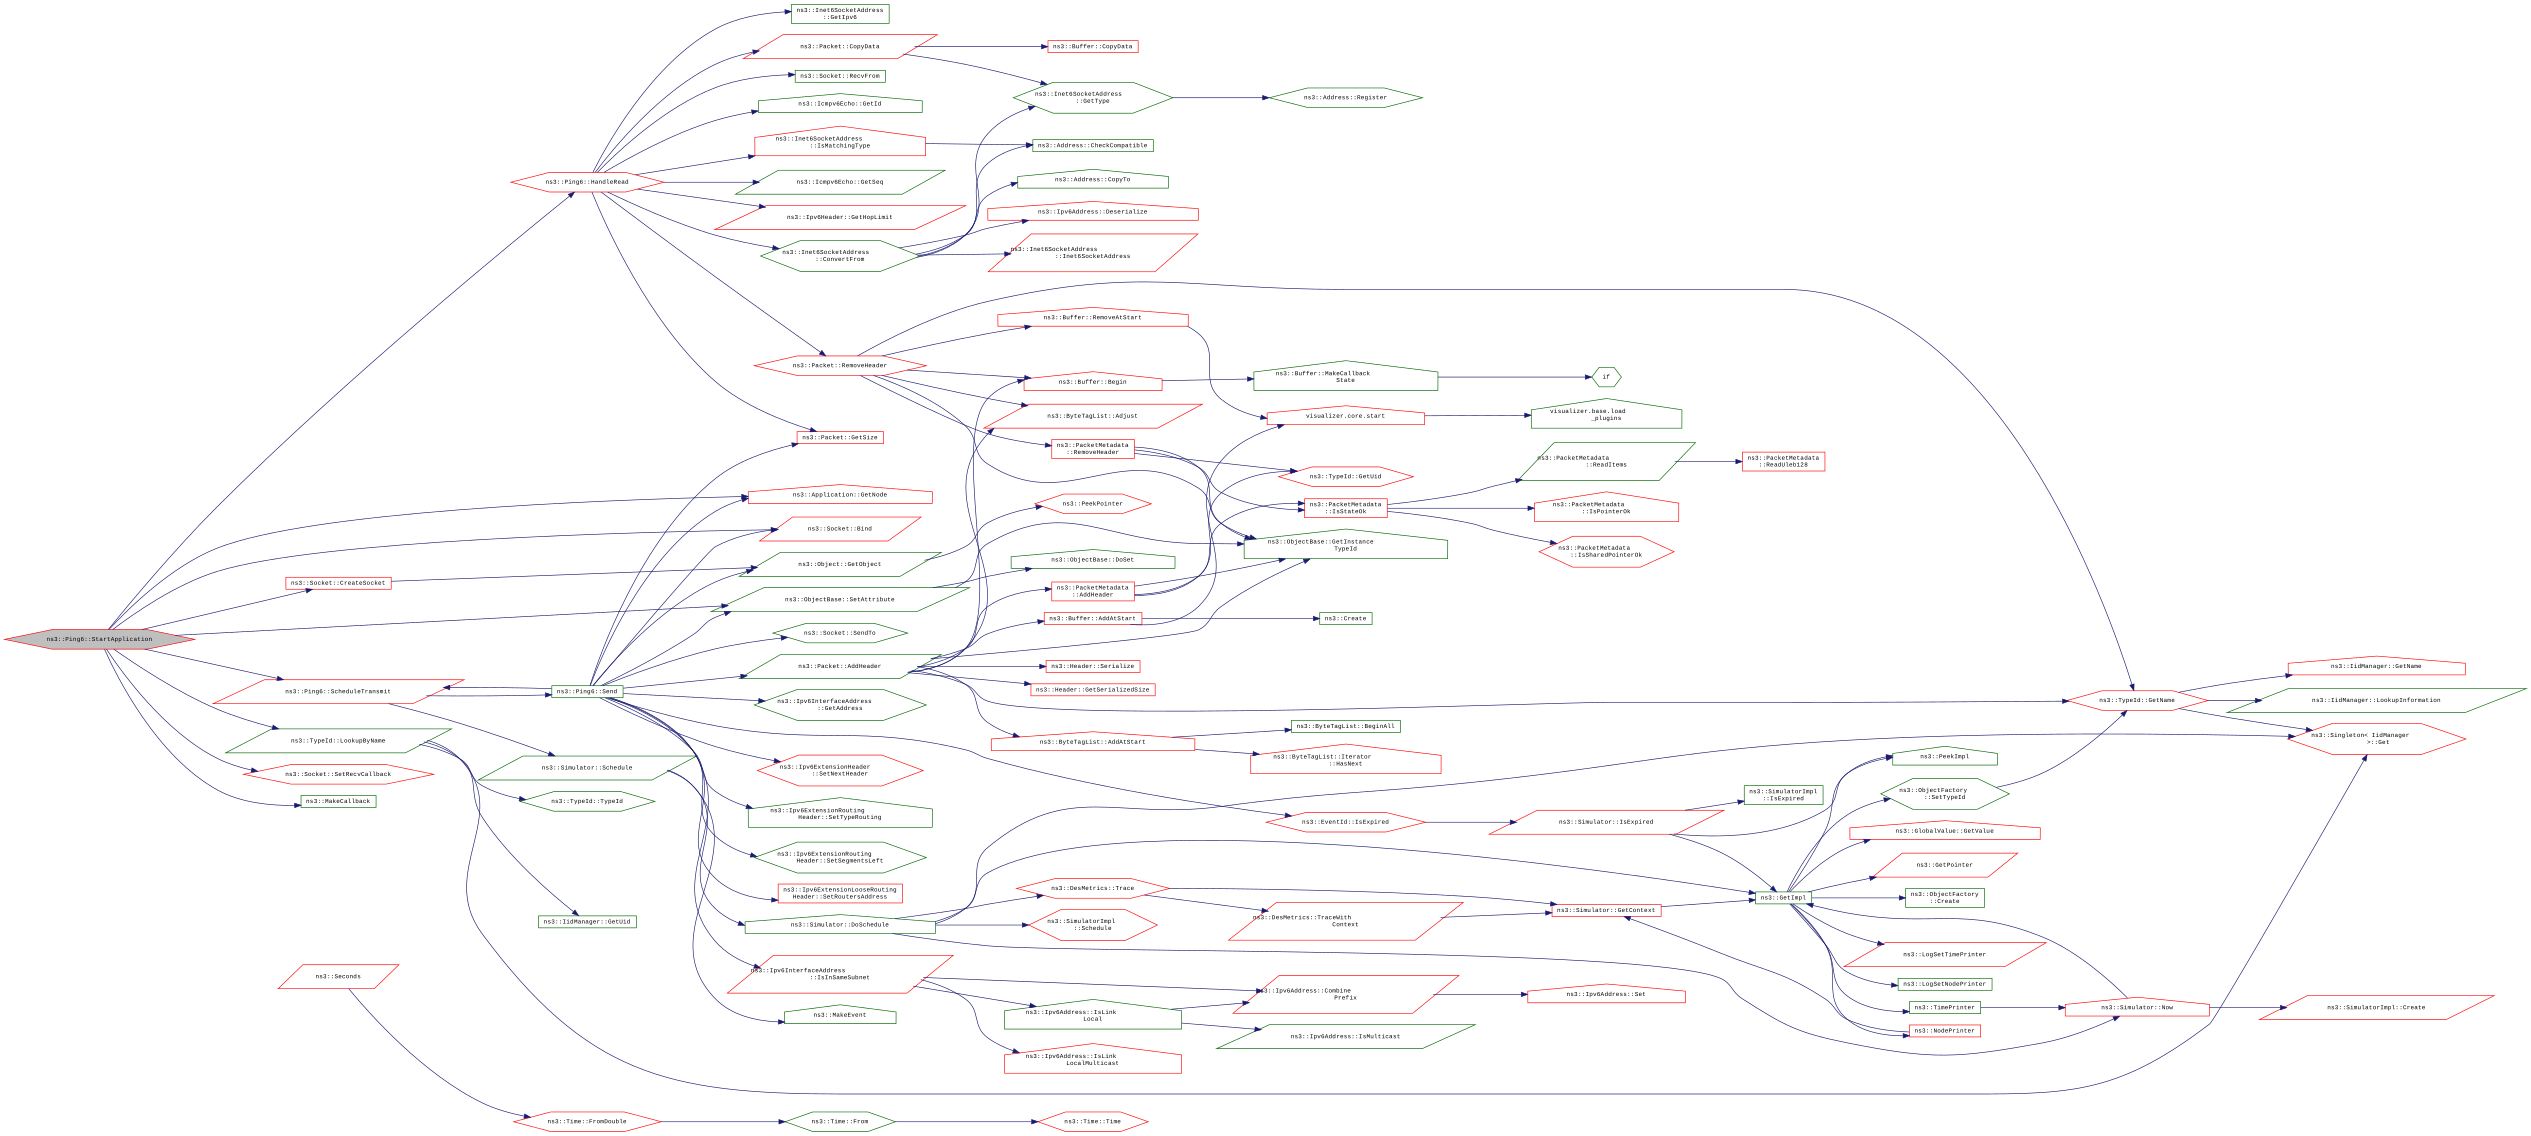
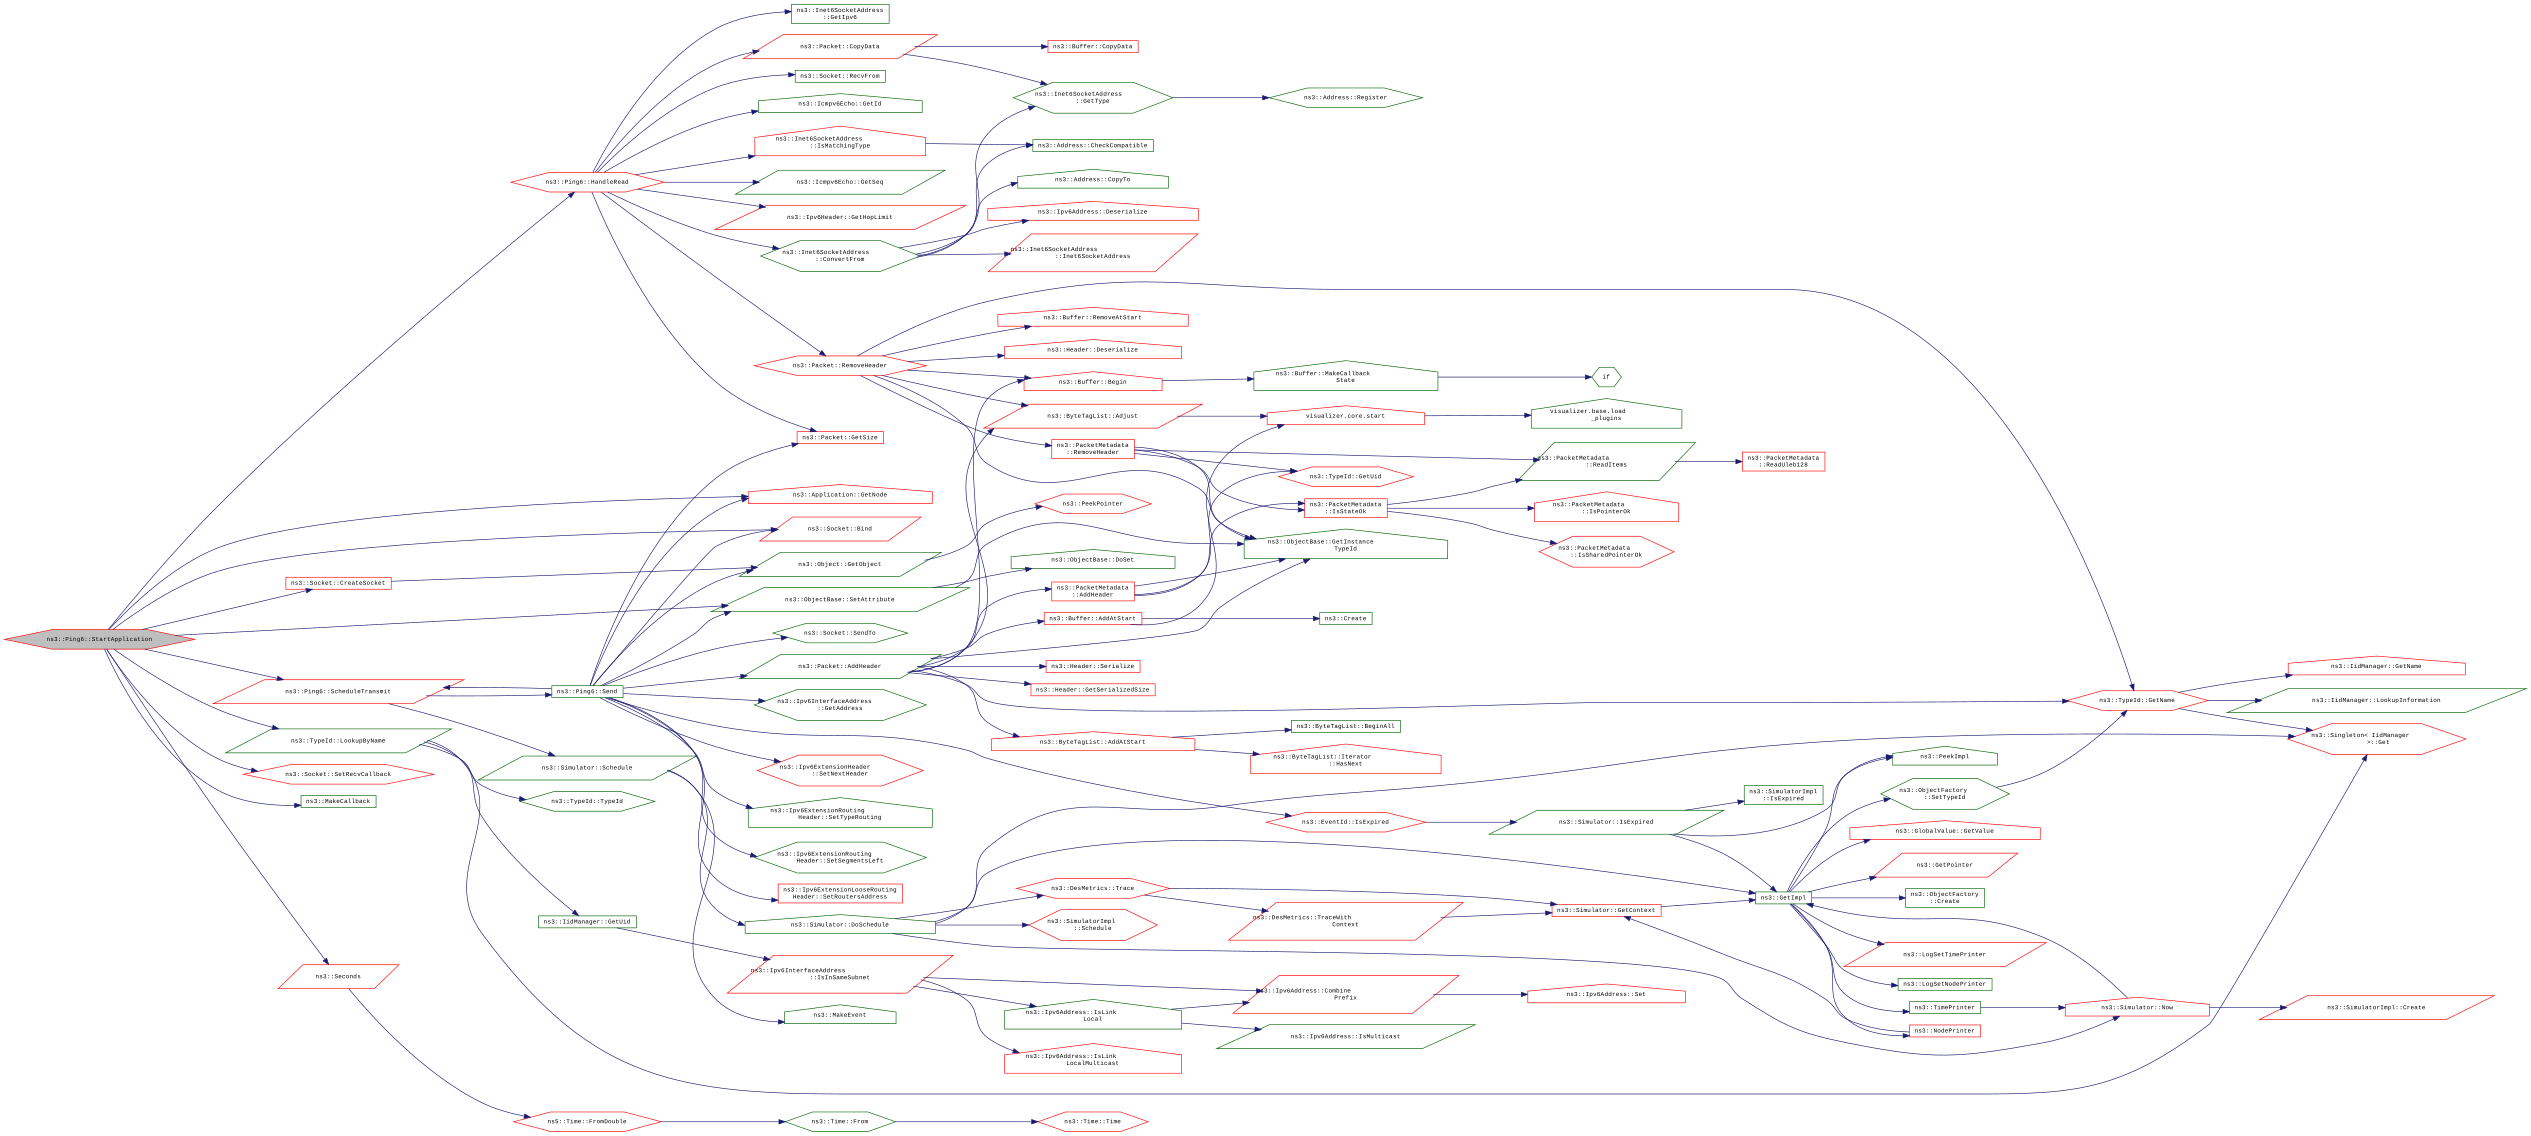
  digraph {
    fontname="Liberation Mono"
    rankdir=LR
    node [color=red fillcolor=white fontname="Liberation Mono" fontsize=10 shape=box style=filled]
    edge [color=midnightblue fontname="Liberation Mono" fontsize=10 labelfontname=Helvetica labelfontsize=10 style=solid]
    n1 [fillcolor=grey75 fontcolor=black height=0.2 label="ns3::Ping6::StartApplication" shape=hexagon width=0.4]
    n2 [color=darkgreen height=0.2 label="ns3::TypeId::LookupByName" shape=parallelogram width=0.4]
    n3 [height=0.2 label="ns3::Socket::CreateSocket" width=0.4]
    n4 [height=0.2 label="ns3::Application::GetNode" shape=house width=0.4]
    n5 [height=0.2 label="ns3::Socket::Bind" shape=parallelogram width=0.4]
    n6 [color=darkgreen height=0.2 label="ns3::ObjectBase::SetAttribute" shape=parallelogram width=0.4]
    n7 [height=0.2 label="ns3::Socket::SetRecvCallback" shape=hexagon width=0.4]
    n8 [color=darkgreen height=0.2 label="ns3::MakeCallback" width=0.4]
    n9 [height=0.2 label="ns3::Ping6::HandleRead" shape=hexagon width=0.4]
    n10 [height=0.2 label="ns3::Ping6::ScheduleTransmit" shape=parallelogram width=0.4]
    n11 [height=0.2 label="ns3::Seconds" shape=parallelogram width=0.4]
    n12 [height=0.2 label="ns3::Singleton\< IidManager\l \>::Get" shape=hexagon width=0.4]
    n13 [color=darkgreen height=0.2 label="ns3::IidManager::GetUid" width=0.4]
    n14 [color=darkgreen height=0.2 label="ns3::TypeId::TypeId" shape=hexagon width=0.4]
    n15 [color=darkgreen height=0.2 label="ns3::Object::GetObject" shape=parallelogram width=0.4]
    n16 [color=darkgreen height=0.2 label="ns3::ObjectBase::GetInstance\lTypeId" shape=house width=0.4]
    n17 [color=darkgreen height=0.2 label="ns3::ObjectBase::DoSet" shape=house width=0.4]
    n18 [color=darkgreen height=0.2 label="ns3::Socket::RecvFrom" width=0.4]
    n19 [height=0.2 label="ns3::Inet6SocketAddress\l::IsMatchingType" shape=house width=0.4]
    n20 [color=darkgreen height=0.2 label="ns3::Inet6SocketAddress\l::ConvertFrom" shape=hexagon width=0.4]
    n21 [height=0.2 label="ns3::Packet::RemoveHeader" shape=hexagon width=0.4]
    n22 [height=0.2 label="ns3::Packet::CopyData" shape=parallelogram width=0.4]
    n23 [height=0.2 label="ns3::Packet::GetSize" width=0.4]
    n24 [color=darkgreen height=0.2 label="ns3::Inet6SocketAddress\l::GetIpv6" width=0.4]
    n25 [color=darkgreen height=0.2 label="ns3::Icmpv6Echo::GetId" shape=house width=0.4]
    n26 [color=darkgreen height=0.2 label="ns3::Icmpv6Echo::GetSeq" shape=parallelogram width=0.4]
    n27 [height=0.2 label="ns3::Ipv6Header::GetHopLimit" shape=parallelogram width=0.4]
    n28 [color=darkgreen height=0.2 label="ns3::Simulator::Schedule" shape=parallelogram width=0.4]
    n29 [color=darkgreen height=0.2 label="ns3::Ping6::Send" width=0.4]
-   n30 [height=0.2 label="ns3::Time::FromDouble" shape=hexagon width=0.4]
+   n30 [height=0.2 label="ns5::Time::FromDouble" shape=hexagon width=0.4]
    n31 [height=0.2 label="ns3::PeekPointer" shape=hexagon width=0.4]
    n32 [color=darkgreen height=0.2 label="ns3::Address::CheckCompatible" width=0.4]
    n33 [color=darkgreen height=0.2 label="ns3::Inet6SocketAddress\l::GetType" shape=hexagon width=0.4]
    n34 [color=darkgreen height=0.2 label="ns3::Address::CopyTo" shape=house width=0.4]
    n35 [height=0.2 label="ns3::Ipv6Address::Deserialize" shape=house width=0.4]
    n36 [height=0.2 label="ns3::Inet6SocketAddress\l::Inet6SocketAddress" shape=parallelogram width=0.4]
+   n37 [height=0.2 label="ns3::Header::Deserialize" shape=house width=0.4]
    n38 [height=0.2 label="ns3::Buffer::Begin" shape=house width=0.4]
    n39 [height=0.2 label="ns3::TypeId::GetName" shape=hexagon width=0.4]
    n40 [height=0.2 label="ns3::Buffer::RemoveAtStart" shape=house width=0.4]
    n41 [height=0.2 label="ns3::ByteTagList::Adjust" shape=parallelogram width=0.4]
    n42 [height=0.2 label="ns3::PacketMetadata\l::RemoveHeader" width=0.4]
    n43 [height=0.2 label="ns3::Buffer::CopyData" width=0.4]
    n44 [color=darkgreen height=0.2 label="ns3::Address::Register" shape=hexagon width=0.4]
    n45 [color=darkgreen height=0.2 label="ns3::Buffer::MakeCallback\lState" shape=house width=0.4]
    n46 [height=0.2 label="ns3::IidManager::GetName" shape=house width=0.4]
    n47 [color=darkgreen height=0.2 label="ns3::IidManager::LookupInformation" shape=parallelogram width=0.4]
    n48 [height=0.2 label="visualizer.core.start" shape=house width=0.4]
    n49 [height=0.2 label="ns3::TypeId::GetUid" shape=hexagon width=0.4]
    n50 [height=0.2 label="ns3::PacketMetadata\l::IsStateOk" width=0.4]
    n51 [color=darkgreen height=0.2 label="ns3::PacketMetadata\l::ReadItems" shape=parallelogram width=0.4]
    n52 [color=darkgreen height=0.2 label=if shape=hexagon width=0.4]
    n53 [color=darkgreen height=0.2 label="visualizer.base.load\l_plugins" shape=house width=0.4]
    n54 [height=0.2 label="ns3::PacketMetadata\l::IsPointerOk" shape=house width=0.4]
    n55 [height=0.2 label="ns3::PacketMetadata\l::IsSharedPointerOk" shape=hexagon width=0.4]
    n56 [height=0.2 label="ns3::PacketMetadata\l::ReadUleb128" width=0.4]
    n57 [color=darkgreen height=0.2 label="ns3::Simulator::DoSchedule" shape=house width=0.4]
    n58 [color=darkgreen height=0.2 label="ns3::MakeEvent" shape=house width=0.4]
    n59 [height=0.2 label="ns3::EventId::IsExpired" shape=hexagon width=0.4]
    n60 [height=0.2 label="ns3::Ipv6InterfaceAddress\l::IsInSameSubnet" shape=parallelogram width=0.4]
    n61 [color=darkgreen height=0.2 label="ns3::Ipv6InterfaceAddress\l::GetAddress" shape=hexagon width=0.4]
    n62 [color=darkgreen height=0.2 label="ns3::Packet::AddHeader" shape=parallelogram width=0.4]
    n63 [height=0.2 label="ns3::Ipv6ExtensionHeader\l::SetNextHeader" shape=hexagon width=0.4]
    n64 [color=darkgreen height=0.2 label="ns3::Ipv6ExtensionRouting\lHeader::SetTypeRouting" shape=house width=0.4]
    n65 [color=darkgreen height=0.2 label="ns3::Ipv6ExtensionRouting\lHeader::SetSegmentsLeft" shape=hexagon width=0.4]
    n66 [height=0.2 label="ns3::Ipv6ExtensionLooseRouting\lHeader::SetRoutersAddress" width=0.4]
    n67 [color=darkgreen height=0.2 label="ns3::Socket::SendTo" shape=hexagon width=0.4]
    n68 [height=0.2 label="ns3::DesMetrics::Trace" shape=hexagon width=0.4]
    n69 [color=darkgreen height=0.2 label="ns3::GetImpl" width=0.4]
    n70 [height=0.2 label="ns3::Simulator::Now" shape=house width=0.4]
    n71 [height=0.2 label="ns3::SimulatorImpl\l::Schedule" shape=hexagon width=0.4]
    n72 [height=0.2 label="ns3::DesMetrics::TraceWith\lContext" shape=parallelogram width=0.4]
    n73 [height=0.2 label="ns3::Simulator::GetContext" width=0.4]
    n74 [color=darkgreen height=0.2 label="ns3::PeekImpl" shape=house width=0.4]
    n75 [height=0.2 label="ns3::GlobalValue::GetValue" shape=house width=0.4]
    n76 [color=darkgreen height=0.2 label="ns3::ObjectFactory\l::SetTypeId" shape=hexagon width=0.4]
    n77 [height=0.2 label="ns3::GetPointer" shape=parallelogram width=0.4]
    n78 [color=darkgreen height=0.2 label="ns3::ObjectFactory\l::Create" width=0.4]
    n79 [height=0.2 label="ns3::LogSetTimePrinter" shape=parallelogram width=0.4]
    n80 [color=darkgreen height=0.2 label="ns3::TimePrinter" width=0.4]
    n81 [color=darkgreen height=0.2 label="ns3::LogSetNodePrinter" width=0.4]
    n82 [height=0.2 label="ns3::NodePrinter" width=0.4]
    n83 [height=0.2 label="ns3::SimulatorImpl::Create" shape=parallelogram width=0.4]
-   n84 [height=0.2 label="ns3::Simulator::IsExpired" shape=parallelogram width=0.4]
+   n84 [color=darkgreen height=0.2 label="ns3::Simulator::IsExpired" shape=parallelogram width=0.4]
    n85 [height=0.2 label="ns3::Ipv6Address::Combine\lPrefix" shape=parallelogram width=0.4]
    n86 [height=0.2 label="ns3::Ipv6Address::IsLink\lLocalMulticast" shape=house width=0.4]
    n87 [color=darkgreen height=0.2 label="ns3::Ipv6Address::IsLink\lLocal" shape=house width=0.4]
    n88 [height=0.2 label="ns3::Header::GetSerializedSize" width=0.4]
    n89 [height=0.2 label="ns3::Buffer::AddAtStart" width=0.4]
    n90 [height=0.2 label="ns3::ByteTagList::AddAtStart" shape=house width=0.4]
    n91 [height=0.2 label="ns3::Header::Serialize" width=0.4]
    n92 [height=0.2 label="ns3::PacketMetadata\l::AddHeader" width=0.4]
    n93 [color=darkgreen height=0.2 label="ns3::SimulatorImpl\l::IsExpired" width=0.4]
    n94 [height=0.2 label="ns3::Ipv6Address::Set" shape=house width=0.4]
    n95 [color=darkgreen height=0.2 label="ns3::Ipv6Address::IsMulticast" shape=parallelogram width=0.4]
    n96 [color=darkgreen height=0.2 label="ns3::Create" width=0.4]
    n97 [color=darkgreen height=0.2 label="ns3::ByteTagList::BeginAll" width=0.4]
    n98 [height=0.2 label="ns3::ByteTagList::Iterator\l::HasNext" shape=house width=0.4]
    n99 [color=darkgreen height=0.2 label="ns3::Time::From" shape=hexagon width=0.4]
    n100 [height=0.2 label="ns3::Time::Time" shape=hexagon width=0.4]
    n1 -> n2
    n1 -> n3
    n1 -> n4
    n1 -> n5
    n1 -> n6
    n1 -> n7
    n1 -> n8
    n1 -> n9
    n1 -> n10
+   n1 -> n11
    n2 -> n12
    n2 -> n13
    n2 -> n14
    n3 -> n15
    n6 -> n16
    n6 -> n17
    n9 -> n18
    n9 -> n19
    n9 -> n20
    n9 -> n21
    n9 -> n22
    n9 -> n23
    n9 -> n24
    n9 -> n25
    n9 -> n26
    n9 -> n27
    n10 -> n28
    n10 -> n29
    n11 -> n30
    n15 -> n31
    n19 -> n32
    n20 -> n32
    n20 -> n33
    n20 -> n34
    n20 -> n35
    n20 -> n36
    n21 -> n16
+   n21 -> n37
    n21 -> n38
    n21 -> n39
    n21 -> n40
    n21 -> n41
    n21 -> n42
    n22 -> n33
    n22 -> n43
    n28 -> n57
    n28 -> n58
    n29 -> n4
    n29 -> n5
    n29 -> n6
    n29 -> n10
    n29 -> n15
    n29 -> n23
    n29 -> n59
-   n29 -> n60
+   n13 -> n60
    n29 -> n61
    n29 -> n62
    n29 -> n63
    n29 -> n64
    n29 -> n65
    n29 -> n66
    n29 -> n67
    n30 -> n99
    n33 -> n44
    n38 -> n45
    n39 -> n12
    n39 -> n46
    n39 -> n47
-   n40 -> n48
+   n41 -> n48
    n42 -> n16
    n42 -> n49
    n42 -> n50
+   n42 -> n51
    n45 -> n52
    n48 -> n53
    n50 -> n51
    n50 -> n54
    n50 -> n55
    n51 -> n56
    n57 -> n12
    n57 -> n68
    n57 -> n69
    n57 -> n70
    n57 -> n71
    n59 -> n84
    n60 -> n85
    n60 -> n86
    n60 -> n87
    n62 -> n16
    n62 -> n38
    n62 -> n39
    n62 -> n41
    n62 -> n88
    n62 -> n89
    n62 -> n90
    n62 -> n91
    n62 -> n92
    n68 -> n72
    n68 -> n73
    n69 -> n74
    n69 -> n75
    n69 -> n76
    n69 -> n77
    n69 -> n78
    n69 -> n79
    n69 -> n80
    n69 -> n81
    n69 -> n82
    n70 -> n69
    n70 -> n83
    n72 -> n73
    n73 -> n69
    n76 -> n39
    n80 -> n70
    n82 -> n73
    n84 -> n69
    n84 -> n74
    n84 -> n93
    n85 -> n94
    n87 -> n85
    n87 -> n95
    n89 -> n48
    n89 -> n96
    n90 -> n97
    n90 -> n98
    n92 -> n16
    n92 -> n49
    n92 -> n50
    n99 -> n100
  }
